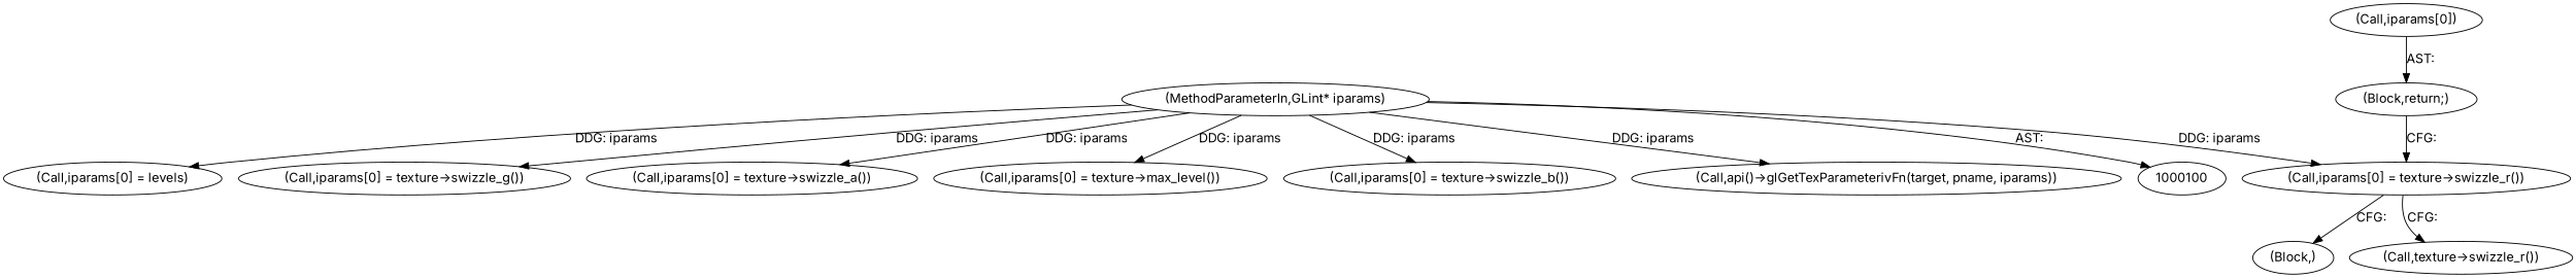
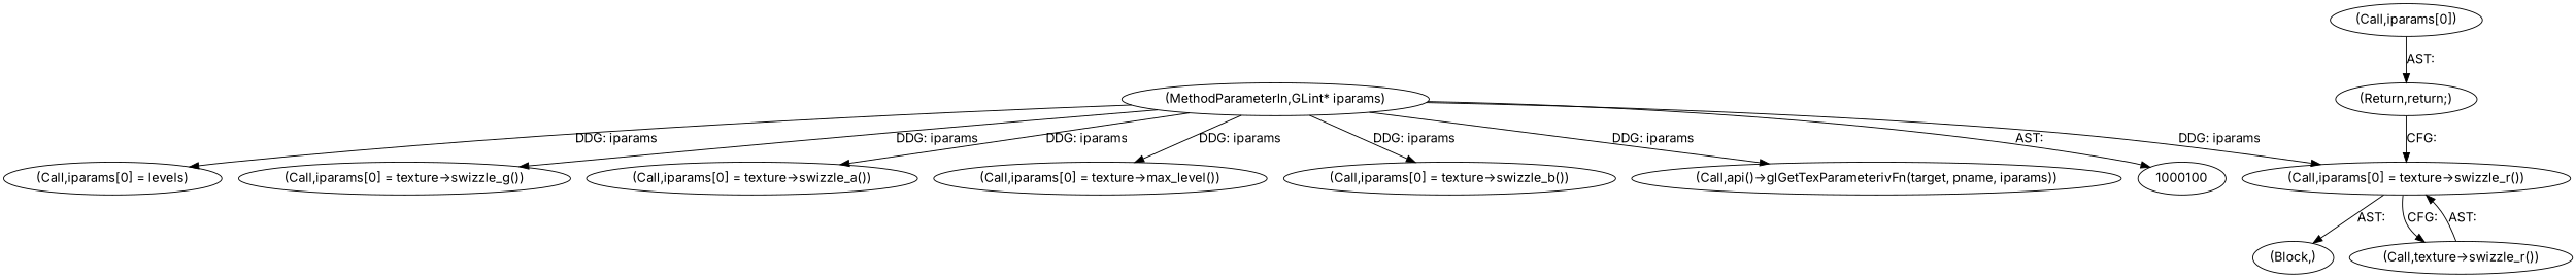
  digraph {
    fontname=Inter
    node [fontname=Inter]
    edge [fontname=Inter]
    n1 [label="(Call,iparams[0] = texture->swizzle_r())"]
    n2 [label="(Block,)"]
    n3 [label="(Call,texture->swizzle_r())"]
    n4 [label="(MethodParameterIn,GLint* iparams)"]
    n5 [label="(Call,iparams[0] = levels)"]
    n6 [label="(Call,iparams[0] = texture->swizzle_g())"]
    n7 [label="(Call,iparams[0] = texture->swizzle_a())"]
    n8 [label="(Call,iparams[0] = texture->max_level())"]
    n9 [label="(Call,iparams[0] = texture->swizzle_b())"]
    n10 [label="(Call,api()->glGetTexParameterivFn(target, pname, iparams))"]
    1000100
-   n12 [label="(Block,return;)"]
+   n12 [label="(Return,return;)"]
    n13 [label="(Call,iparams[0])"]
-   n1 -> n2 [label="CFG: "]
+   n1 -> n2 [label="AST: "]
    n1 -> n3 [label="CFG: "]
+   n3 -> n1 [label="AST: "]
    n4 -> n1 [label="DDG: iparams"]
    n4 -> n5 [label="DDG: iparams"]
    n4 -> n6 [label="DDG: iparams"]
    n4 -> n7 [label="DDG: iparams"]
    n4 -> n8 [label="DDG: iparams"]
    n4 -> n9 [label="DDG: iparams"]
    n4 -> n10 [label="DDG: iparams"]
    n4 -> 1000100 [label="AST: "]
    n12 -> n1 [label="CFG: "]
    n13 -> n12 [label="AST: "]
  }
